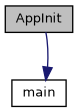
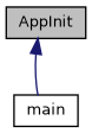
  digraph {
    rankdir=TB
    node [color=black fontname=Helvetica fontsize=10 shape=record style=filled]
    n1 [fillcolor=grey75 fontcolor=black height=0.2 label=AppInit width=0.4]
    n2 [fillcolor=white height=0.2 label=main width=0.4]
-   n2 -> n1 [color=midnightblue dir=back fontname=Helvetica fontsize=10 labelfontname=Helvetica labelfontsize=10 style=solid]
+   n1 -> n2 [color=midnightblue dir=back fontname=Helvetica fontsize=10 labelfontname=Helvetica labelfontsize=10 style=solid]
  }
